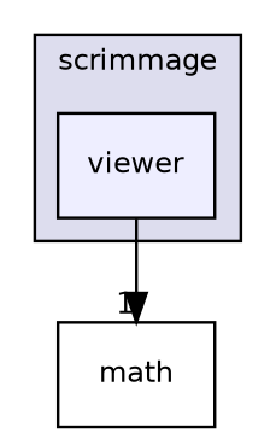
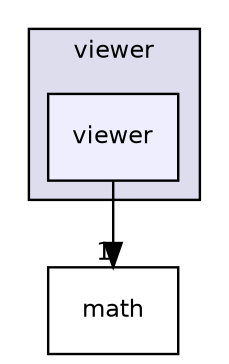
  digraph {
    compound=true
    node [fontname=Helvetica fontsize=10 shape=box]
    n1 [fillcolor="#eeeeff" label=viewer pencolor=black style=filled]
    n2 [label=math]
    subgraph cluster_1 {
      bgcolor="#ddddee"
      fontname=Helvetica
      fontsize=10
-     label=scrimmage
+     label=viewer
      pencolor=black
      n1
    }
    n1 -> n2 [headlabel=1 labeldistance=1.5 labelfontname=Helvetica labelfontsize=10]
  }
